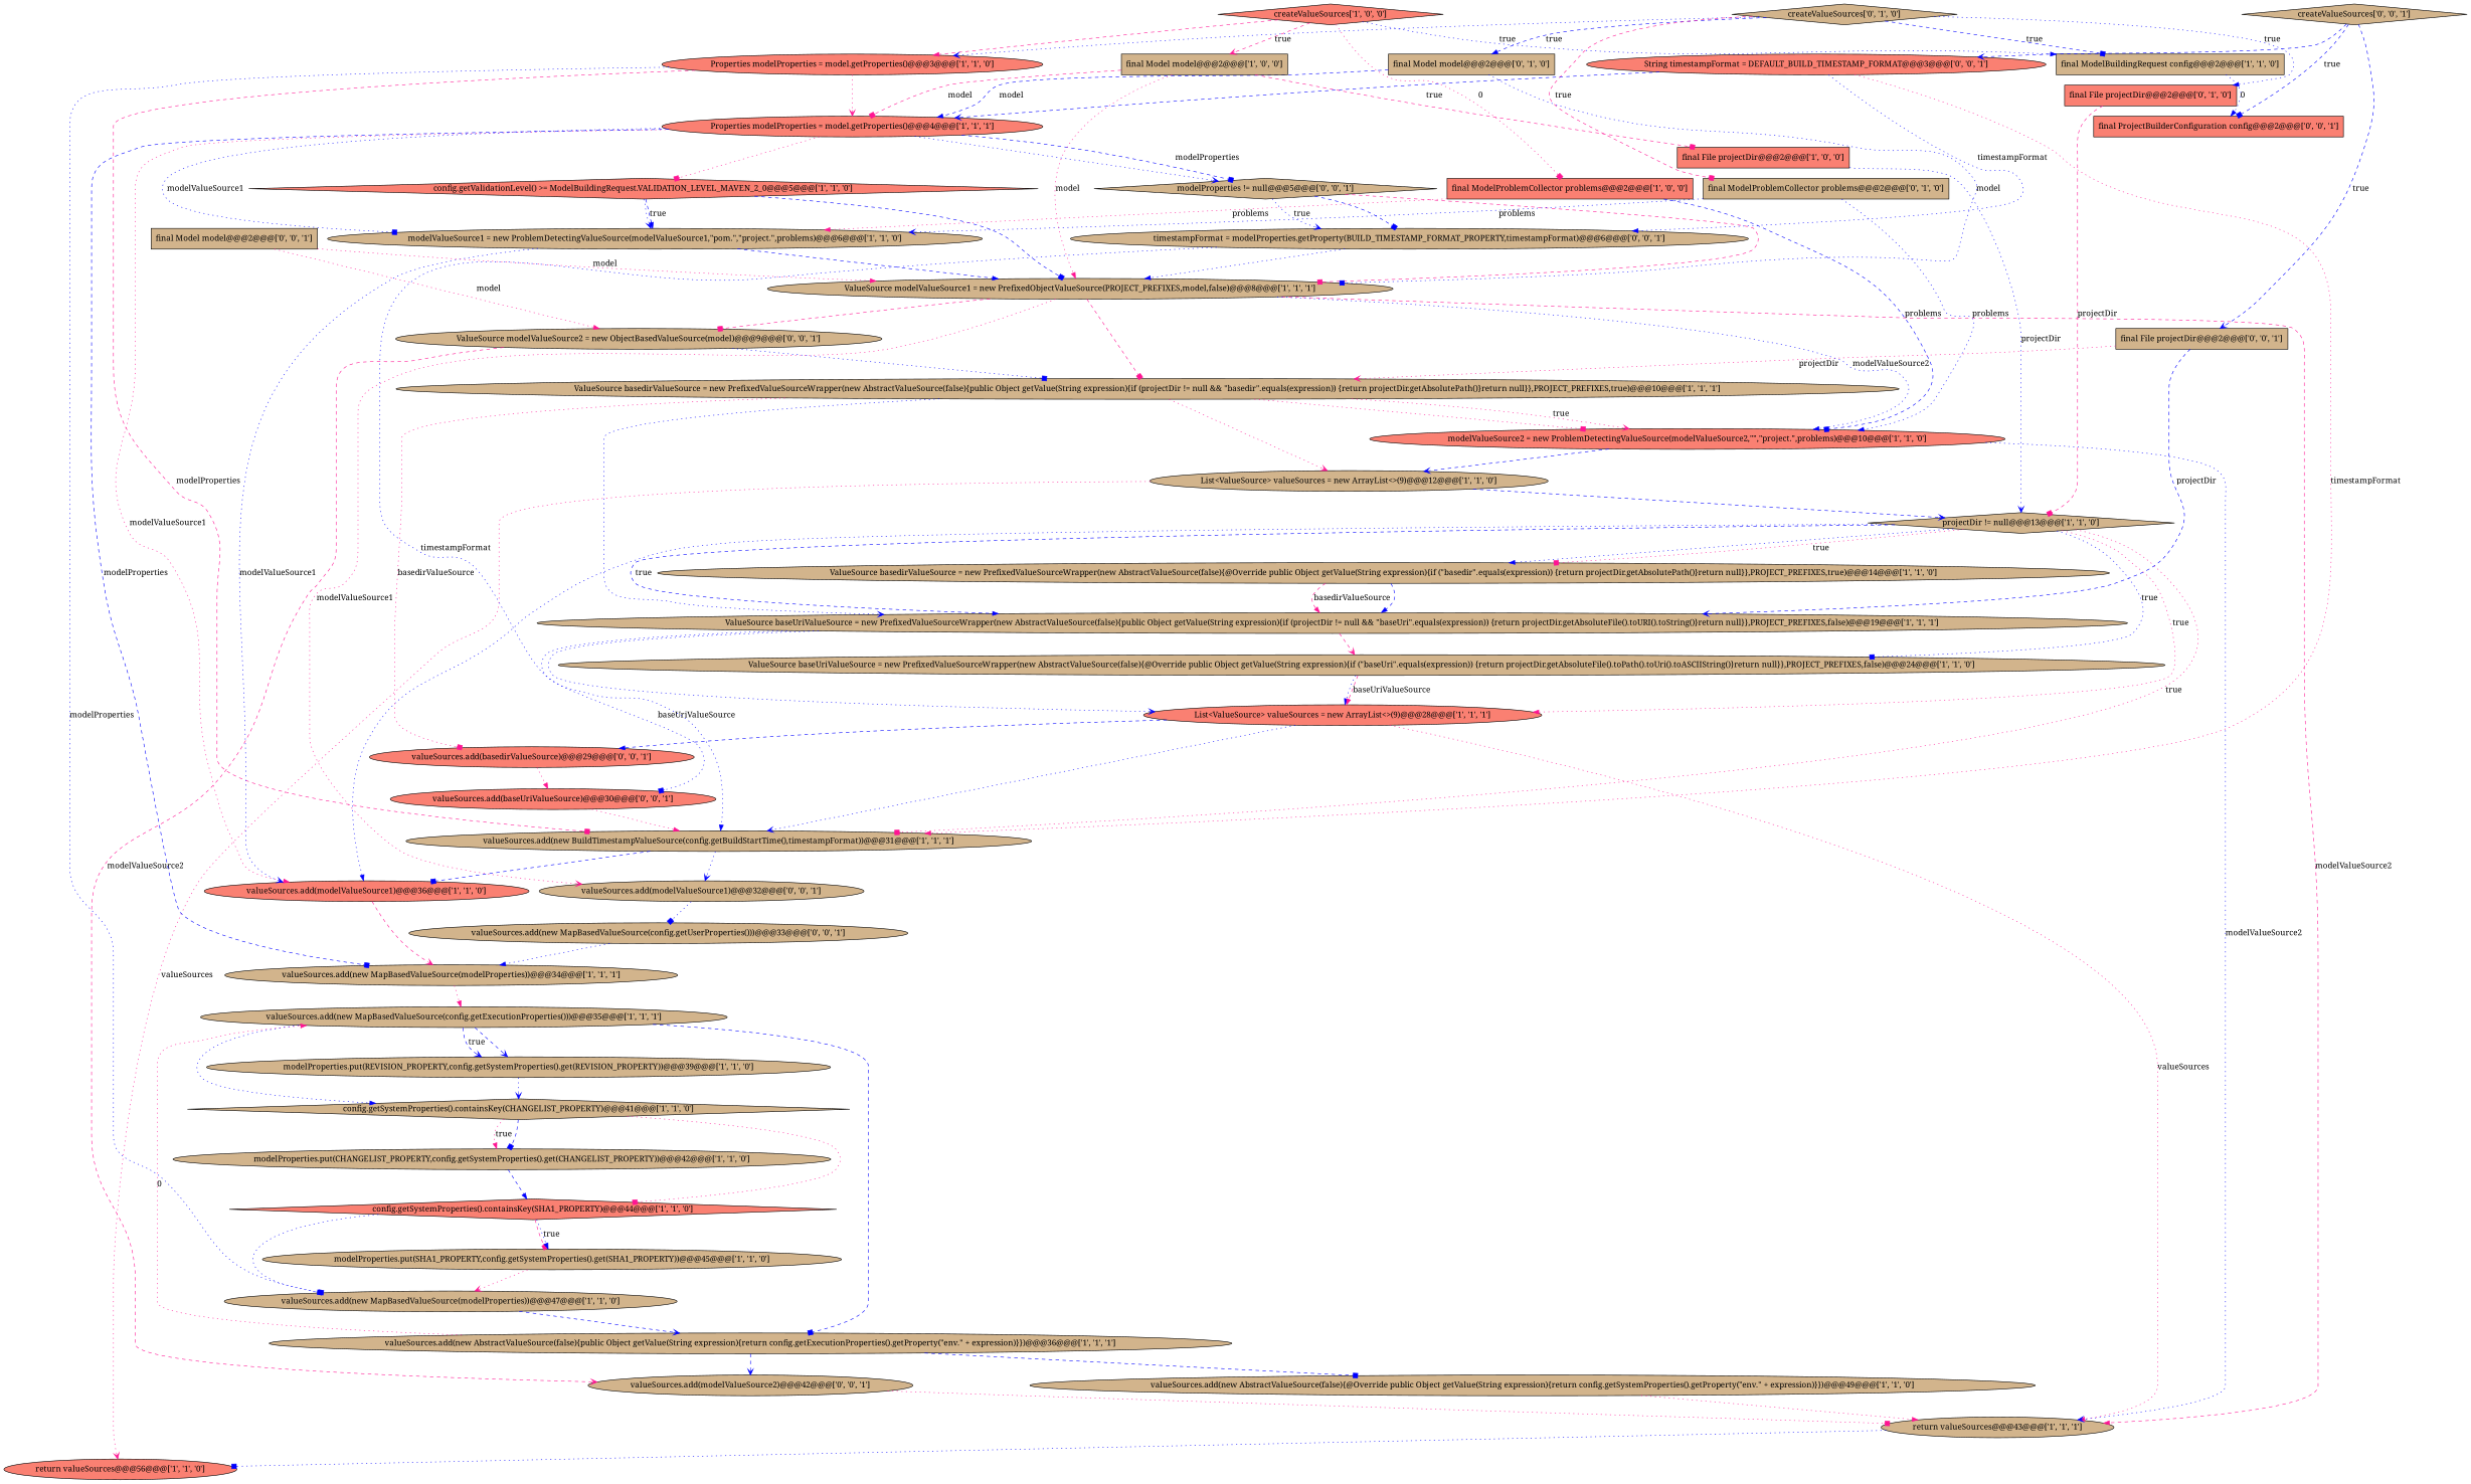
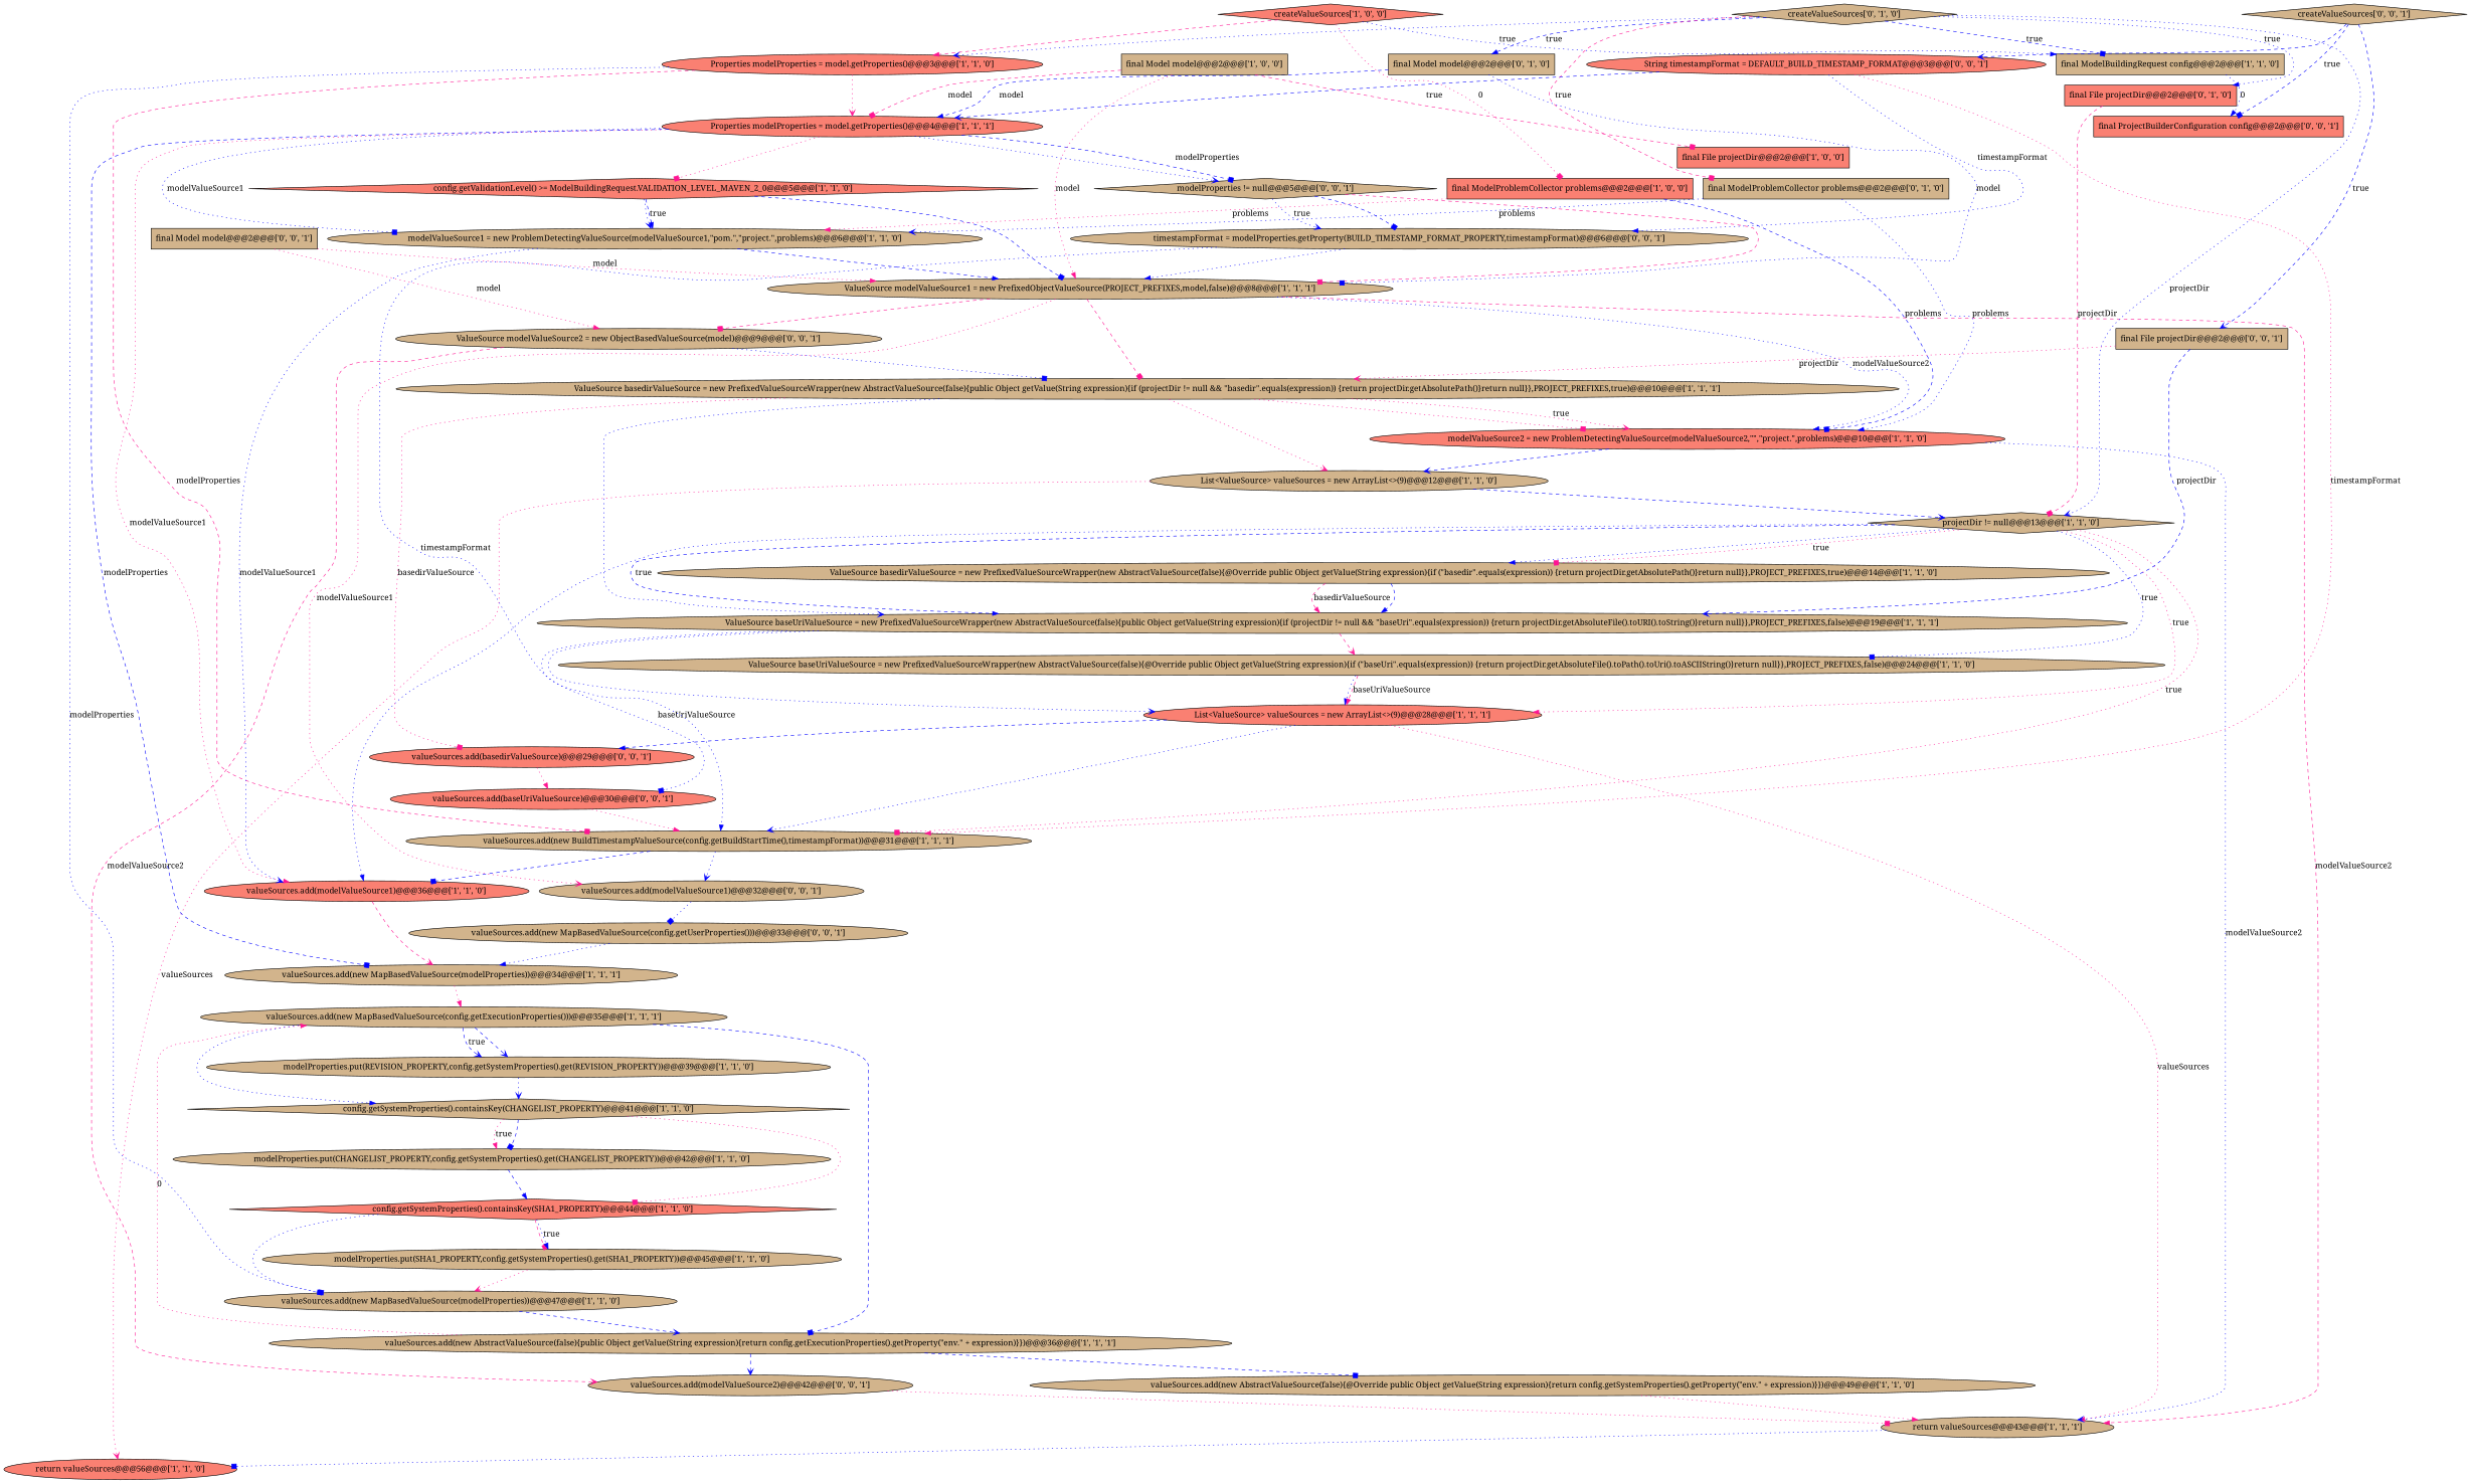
  digraph {
    fontname="Noto Serif"
    node [fillcolor=tan fontname="Noto Serif" shape=ellipse style=filled]
    edge [arrowhead=normal color=blue fontname="Noto Serif" style=dotted]
    n1 [label="valueSources.add(new BuildTimestampValueSource(config.getBuildStartTime(),timestampFormat))@@@31@@@['1', '1', '1']"]
    n2 [fillcolor=salmon label="valueSources.add(modelValueSource1)@@@36@@@['1', '1', '0']"]
    n3 [label="valueSources.add(modelValueSource1)@@@32@@@['0', '0', '1']"]
    n4 [label="valueSources.add(new MapBasedValueSource(modelProperties))@@@34@@@['1', '1', '1']"]
    n5 [label="valueSources.add(new MapBasedValueSource(config.getUserProperties()))@@@33@@@['0', '0', '1']"]
    n6 [fillcolor=salmon label="final File projectDir@@@2@@@['1', '0', '0']" shape=box]
    n7 [label="projectDir != null@@@13@@@['1', '1', '0']" shape=diamond]
    n8 [label="ValueSource baseUriValueSource = new PrefixedValueSourceWrapper(new AbstractValueSource(false){public Object getValue(String expression){if (projectDir != null && \"baseUri\".equals(expression)) {return projectDir.getAbsoluteFile().toURI().toString()}return null}},PROJECT_PREFIXES,false)@@@19@@@['1', '1', '1']"]
    n9 [label="ValueSource basedirValueSource = new PrefixedValueSourceWrapper(new AbstractValueSource(false){@Override public Object getValue(String expression){if (\"basedir\".equals(expression)) {return projectDir.getAbsolutePath()}return null}},PROJECT_PREFIXES,true)@@@14@@@['1', '1', '0']"]
    n10 [label="ValueSource baseUriValueSource = new PrefixedValueSourceWrapper(new AbstractValueSource(false){@Override public Object getValue(String expression){if (\"baseUri\".equals(expression)) {return projectDir.getAbsoluteFile().toPath().toUri().toASCIIString()}return null}},PROJECT_PREFIXES,false)@@@24@@@['1', '1', '0']"]
    n11 [fillcolor=salmon label="List<ValueSource> valueSources = new ArrayList<>(9)@@@28@@@['1', '1', '1']"]
    n12 [label="valueSources.add(new AbstractValueSource(false){@Override public Object getValue(String expression){return config.getSystemProperties().getProperty(\"env.\" + expression)}})@@@49@@@['1', '1', '0']"]
    n13 [label="return valueSources@@@43@@@['1', '1', '1']"]
    n14 [fillcolor=salmon label="return valueSources@@@56@@@['1', '1', '0']"]
    n15 [label="final File projectDir@@@2@@@['0', '0', '1']" shape=box]
    n16 [label="ValueSource basedirValueSource = new PrefixedValueSourceWrapper(new AbstractValueSource(false){public Object getValue(String expression){if (projectDir != null && \"basedir\".equals(expression)) {return projectDir.getAbsolutePath()}return null}},PROJECT_PREFIXES,true)@@@10@@@['1', '1', '1']"]
    n17 [fillcolor=salmon label="modelValueSource2 = new ProblemDetectingValueSource(modelValueSource2,\"\",\"project.\",problems)@@@10@@@['1', '1', '0']"]
    n18 [fillcolor=salmon label="valueSources.add(basedirValueSource)@@@29@@@['0', '0', '1']"]
    n19 [label="List<ValueSource> valueSources = new ArrayList<>(9)@@@12@@@['1', '1', '0']"]
    n20 [fillcolor=salmon label="valueSources.add(baseUriValueSource)@@@30@@@['0', '0', '1']"]
    n21 [fillcolor=salmon label="config.getSystemProperties().containsKey(SHA1_PROPERTY)@@@44@@@['1', '1', '0']" shape=diamond]
    n22 [label="modelProperties.put(SHA1_PROPERTY,config.getSystemProperties().get(SHA1_PROPERTY))@@@45@@@['1', '1', '0']"]
    n23 [label="valueSources.add(new MapBasedValueSource(modelProperties))@@@47@@@['1', '1', '0']"]
    n24 [label="valueSources.add(new AbstractValueSource(false){public Object getValue(String expression){return config.getExecutionProperties().getProperty(\"env.\" + expression)}})@@@36@@@['1', '1', '1']"]
    n25 [label="modelProperties != null@@@5@@@['0', '0', '1']" shape=diamond]
    n26 [label="timestampFormat = modelProperties.getProperty(BUILD_TIMESTAMP_FORMAT_PROPERTY,timestampFormat)@@@6@@@['0', '0', '1']"]
    n27 [label="ValueSource modelValueSource1 = new PrefixedObjectValueSource(PROJECT_PREFIXES,model,false)@@@8@@@['1', '1', '1']"]
    n28 [label="ValueSource modelValueSource2 = new ObjectBasedValueSource(model)@@@9@@@['0', '0', '1']"]
    n29 [fillcolor=salmon label="Properties modelProperties = model.getProperties()@@@3@@@['1', '1', '0']"]
    n30 [fillcolor=salmon label="Properties modelProperties = model.getProperties()@@@4@@@['1', '1', '1']"]
    n31 [fillcolor=salmon label="config.getValidationLevel() >= ModelBuildingRequest.VALIDATION_LEVEL_MAVEN_2_0@@@5@@@['1', '1', '0']" shape=diamond]
    n32 [label="modelValueSource1 = new ProblemDetectingValueSource(modelValueSource1,\"pom.\",\"project.\",problems)@@@6@@@['1', '1', '0']"]
    n33 [fillcolor=salmon label="final File projectDir@@@2@@@['0', '1', '0']" shape=box]
    n34 [label="createValueSources['0', '1', '0']" shape=diamond]
    n35 [label="final Model model@@@2@@@['0', '1', '0']" shape=box]
    n36 [label="final ModelProblemCollector problems@@@2@@@['0', '1', '0']" shape=box]
    n37 [label="final ModelBuildingRequest config@@@2@@@['1', '1', '0']" shape=box]
    n38 [fillcolor=salmon label="final ProjectBuilderConfiguration config@@@2@@@['0', '0', '1']" shape=box]
    n39 [fillcolor=salmon label="String timestampFormat = DEFAULT_BUILD_TIMESTAMP_FORMAT@@@3@@@['0', '0', '1']"]
    n40 [label="valueSources.add(new MapBasedValueSource(config.getExecutionProperties()))@@@35@@@['1', '1', '1']"]
    n41 [label="valueSources.add(modelValueSource2)@@@42@@@['0', '0', '1']"]
    n42 [label="modelProperties.put(CHANGELIST_PROPERTY,config.getSystemProperties().get(CHANGELIST_PROPERTY))@@@42@@@['1', '1', '0']"]
    n43 [label="final Model model@@@2@@@['0', '0', '1']" shape=box]
    n44 [label="config.getSystemProperties().containsKey(CHANGELIST_PROPERTY)@@@41@@@['1', '1', '0']" shape=diamond]
    n45 [label="modelProperties.put(REVISION_PROPERTY,config.getSystemProperties().get(REVISION_PROPERTY))@@@39@@@['1', '1', '0']"]
    n46 [label="final Model model@@@2@@@['1', '0', '0']" shape=box]
    n47 [fillcolor=salmon label="createValueSources['1', '0', '0']" shape=diamond]
    n48 [fillcolor=salmon label="final ModelProblemCollector problems@@@2@@@['1', '0', '0']" shape=box]
    n49 [label="createValueSources['0', '0', '1']" shape=diamond]
    n1 -> n2 [arrowhead=box style=dashed]
    n1 -> n3 [arrowhead=vee]
    n2 -> n4 [arrowhead=vee color=deeppink style=dashed]
    n3 -> n5 [arrowhead=box]
    n4 -> n40 [color=deeppink]
    n5 -> n4
-   n6 -> n7 [arrowhead=vee label=projectDir]
+   n34 -> n7 [arrowhead=vee label=projectDir]
    n7 -> n1 [arrowhead=box color=deeppink label=true]
    n7 -> n2
    n7 -> n8 [label=true style=dashed]
    n7 -> n9
    n7 -> n9 [arrowhead=box color=deeppink label=true]
    n7 -> n10 [arrowhead=box label=true]
    n7 -> n11 [color=deeppink label=true]
    n8 -> n10 [arrowhead=vee color=deeppink style=dashed]
    n8 -> n11 [arrowhead=vee]
    n8 -> n20 [arrowhead=box label=baseUriValueSource]
    n9 -> n8 [style=dashed]
    n9 -> n8 [color=deeppink label=basedirValueSource style=dashed]
    n10 -> n11
    n10 -> n11 [color=deeppink label=baseUriValueSource style=dashed]
    n11 -> n1 [arrowhead=vee]
    n11 -> n13 [color=deeppink label=valueSources]
    n11 -> n18 [style=dashed]
    n12 -> n13 [color=deeppink]
    n13 -> n14 [arrowhead=box]
    n15 -> n8 [arrowhead=vee label=projectDir style=dashed]
    n15 -> n16 [arrowhead=vee color=deeppink label=projectDir]
    n16 -> n8 [arrowhead=vee]
    n16 -> n17 [arrowhead=vee color=deeppink label=true]
    n16 -> n17 [arrowhead=box color=deeppink]
    n16 -> n18 [arrowhead=box color=deeppink label=basedirValueSource]
    n16 -> n19 [arrowhead=vee color=deeppink]
    n17 -> n13 [arrowhead=vee label=modelValueSource2]
    n17 -> n19 [arrowhead=vee style=dashed]
    n18 -> n20 [color=deeppink]
    n19 -> n7 [arrowhead=vee style=dashed]
    n19 -> n14 [arrowhead=vee color=deeppink label=valueSources]
    n20 -> n1 [color=deeppink]
    n21 -> n22 [arrowhead=box color=deeppink style=dashed]
    n21 -> n22 [label=true]
    n21 -> n23 [arrowhead=box]
    n22 -> n23 [arrowhead=vee color=deeppink]
    n23 -> n24 [arrowhead=vee style=dashed]
    n24 -> n12 [arrowhead=box style=dashed]
    n24 -> n40 [color=deeppink label=0]
    n24 -> n41 [arrowhead=vee style=dashed]
    n25 -> n26 [arrowhead=vee label=true]
    n25 -> n26 [arrowhead=box style=dashed]
    n25 -> n27 [arrowhead=box color=deeppink style=dashed]
    n26 -> n1 [label=timestampFormat]
    n26 -> n27
    n27 -> n3 [arrowhead=vee color=deeppink label=modelValueSource1]
    n27 -> n13 [color=deeppink label=modelValueSource2 style=dashed]
    n27 -> n16 [arrowhead=box color=deeppink style=dashed]
    n27 -> n17 [label=modelValueSource2]
    n27 -> n28 [arrowhead=box color=deeppink style=dashed]
    n28 -> n16 [arrowhead=box]
    n28 -> n41 [arrowhead=vee color=deeppink label=modelValueSource2 style=dashed]
    n29 -> n1 [arrowhead=box color=deeppink label=modelProperties style=dashed]
    n29 -> n23 [arrowhead=box label=modelProperties]
    n29 -> n30 [arrowhead=vee color=deeppink]
    n30 -> n2 [color=deeppink label=modelValueSource1]
    n30 -> n4 [arrowhead=box label=modelProperties style=dashed]
    n30 -> n25 [arrowhead=vee]
    n30 -> n25 [arrowhead=box label=modelProperties style=dashed]
    n30 -> n31 [arrowhead=box color=deeppink]
    n30 -> n32 [arrowhead=box label=modelValueSource1]
    n31 -> n27 [arrowhead=box style=dashed]
    n31 -> n32 [label=true style=dashed]
    n31 -> n32 [arrowhead=vee]
    n32 -> n2 [arrowhead=vee label=modelValueSource1]
    n32 -> n27 [style=dashed]
    n33 -> n7 [arrowhead=box color=deeppink label=projectDir style=dashed]
    n34 -> n29 [arrowhead=vee]
    n34 -> n33 [label=true]
    n34 -> n35 [label=true style=dashed]
    n34 -> n36 [arrowhead=box color=deeppink label=true style=dashed]
    n34 -> n37 [arrowhead=box label=true style=dashed]
    n35 -> n27 [arrowhead=box label=model]
    n35 -> n30 [label=model style=dashed]
    n36 -> n17 [label=problems]
    n36 -> n32 [arrowhead=vee label=problems]
    n37 -> n38 [label=0]
    n39 -> n1 [color=deeppink label=timestampFormat]
    n39 -> n26 [label=timestampFormat]
    n39 -> n30 [arrowhead=vee style=dashed]
    n40 -> n24 [arrowhead=box style=dashed]
    n40 -> n44
    n40 -> n45 [arrowhead=vee style=dashed]
    n40 -> n45 [arrowhead=vee label=true style=dashed]
    n41 -> n13 [arrowhead=box color=deeppink]
    n42 -> n21 [style=dashed]
    n43 -> n27 [color=deeppink label=model]
    n43 -> n28 [color=deeppink label=model]
    n44 -> n21 [arrowhead=box color=deeppink]
    n44 -> n42 [arrowhead=box style=dashed]
    n44 -> n42 [color=deeppink label=true]
    n45 -> n44 [arrowhead=vee]
    n46 -> n6 [arrowhead=box color=deeppink label=true style=dashed]
    n46 -> n27 [color=deeppink label=model]
    n46 -> n30 [arrowhead=box color=deeppink label=model style=dashed]
    n47 -> n29 [color=deeppink style=dashed]
    n47 -> n37 [label=true]
-   n47 -> n46 [arrowhead=vee color=deeppink label=true style=dashed]
    n47 -> n48 [arrowhead=box color=deeppink label=0]
    n48 -> n17 [arrowhead=box label=problems style=dashed]
    n48 -> n32 [color=deeppink label=problems]
    n49 -> n15 [arrowhead=vee label=true style=dashed]
    n49 -> n38 [arrowhead=box label=true style=dashed]
    n49 -> n39 [arrowhead=vee style=dashed]
  }
